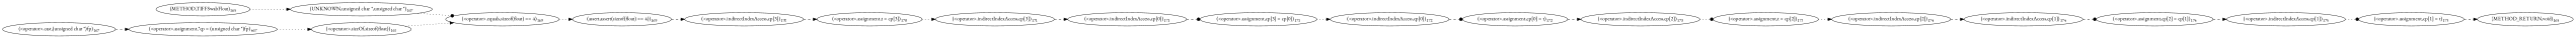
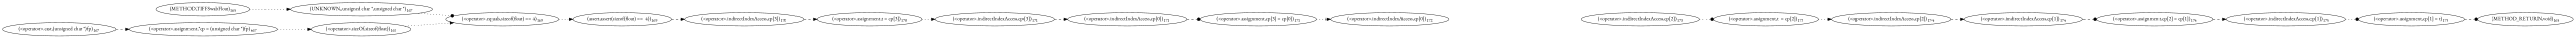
  digraph {
    fontname="EB Garamond"
    rankdir=LR
    node [fontname="EB Garamond"]
    edge [arrowhead=normal fontname="EB Garamond" style=dashed]
    n1 [label=<(&lt;operator&gt;.assignment,*cp = (unsigned char *)fp)<SUB>467</SUB>>]
    n2 [label=<(&lt;operator&gt;.sizeOf,sizeof(float))<SUB>169</SUB>>]
    n3 [label=<(&lt;operator&gt;.equals,sizeof(float) == 4)<SUB>169</SUB>>]
    n4 [label=<(assert,assert(sizeof(float) == 4))<SUB>169</SUB>>]
    n5 [label=<(&lt;operator&gt;.indirectIndexAccess,cp[3])<SUB>170</SUB>>]
    n6 [label=<(&lt;operator&gt;.assignment,t = cp[3])<SUB>170</SUB>>]
    n7 [label=<(&lt;operator&gt;.indirectIndexAccess,cp[3])<SUB>171</SUB>>]
    n8 [label=<(&lt;operator&gt;.indirectIndexAccess,cp[0])<SUB>171</SUB>>]
    n9 [label=<(&lt;operator&gt;.assignment,cp[3] = cp[0])<SUB>171</SUB>>]
    n10 [label=<(&lt;operator&gt;.indirectIndexAccess,cp[0])<SUB>172</SUB>>]
-   n11 [label=<(&lt;operator&gt;.assignment,cp[0] = t)<SUB>172</SUB>>]
    n12 [label=<(&lt;operator&gt;.indirectIndexAccess,cp[2])<SUB>173</SUB>>]
    n13 [label=<(&lt;operator&gt;.assignment,t = cp[2])<SUB>173</SUB>>]
    n14 [label=<(&lt;operator&gt;.indirectIndexAccess,cp[2])<SUB>174</SUB>>]
    n15 [label=<(&lt;operator&gt;.indirectIndexAccess,cp[1])<SUB>174</SUB>>]
    n16 [label=<(&lt;operator&gt;.assignment,cp[2] = cp[1])<SUB>174</SUB>>]
    n17 [label=<(&lt;operator&gt;.indirectIndexAccess,cp[1])<SUB>175</SUB>>]
    n18 [label=<(&lt;operator&gt;.assignment,cp[1] = t)<SUB>175</SUB>>]
    n19 [label=<(METHOD_RETURN,void)<SUB>165</SUB>>]
    n20 [label=<(&lt;operator&gt;.cast,(unsigned char *)fp)<SUB>167</SUB>>]
    n21 [label=<(UNKNOWN,unsigned char *,unsigned char *)<SUB>167</SUB>>]
    n22 [label=<(METHOD,TIFFSwabFloat)<SUB>165</SUB>>]
    n1 -> n2 [style=dotted]
    n2 -> n3 [style=dotted]
    n3 -> n4 [style=dotted]
    n4 -> n5
    n5 -> n6
    n6 -> n7 [style=dotted]
    n7 -> n8
    n8 -> n9 [arrowhead=dot]
    n9 -> n10 [style=dotted]
-   n10 -> n11 [arrowhead=dot]
-   n11 -> n12
    n12 -> n13 [arrowhead=dot style=dotted]
    n13 -> n14 [style=dotted]
    n14 -> n15
    n15 -> n16 [arrowhead=dot]
    n16 -> n17
    n17 -> n18 [arrowhead=dot style=dotted]
-   n18 -> n19
+   n18 -> n19 [arrowhead=dot]
    n20 -> n1
    n21 -> n3 [arrowhead=dot style=dotted]
    n22 -> n21 [style=dotted]
  }
